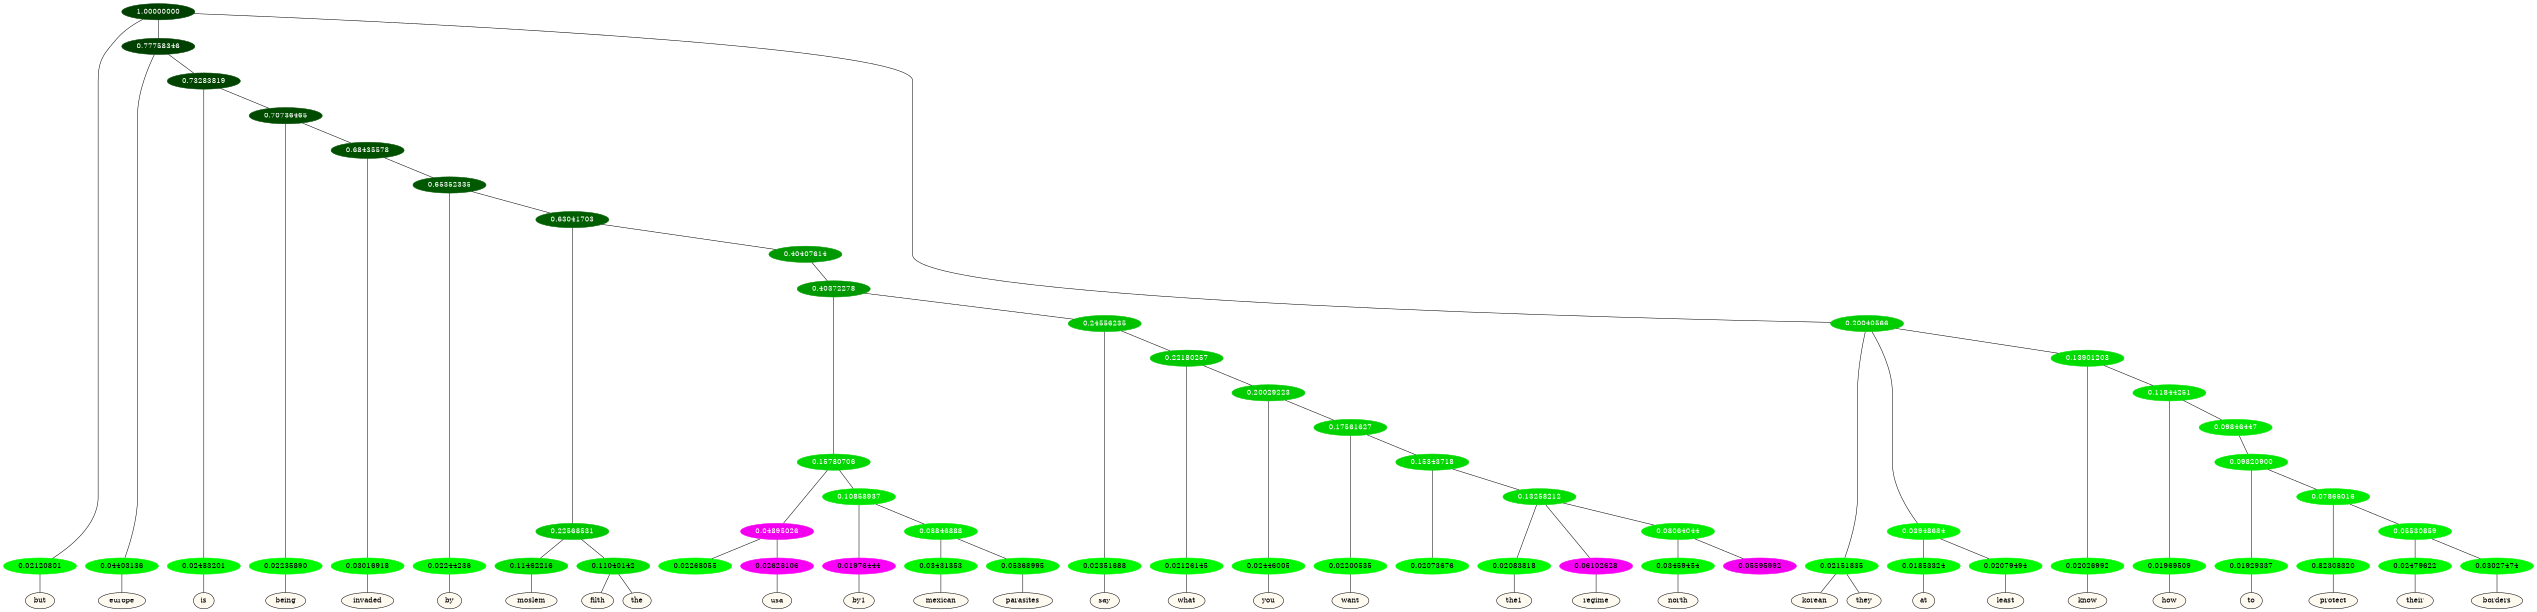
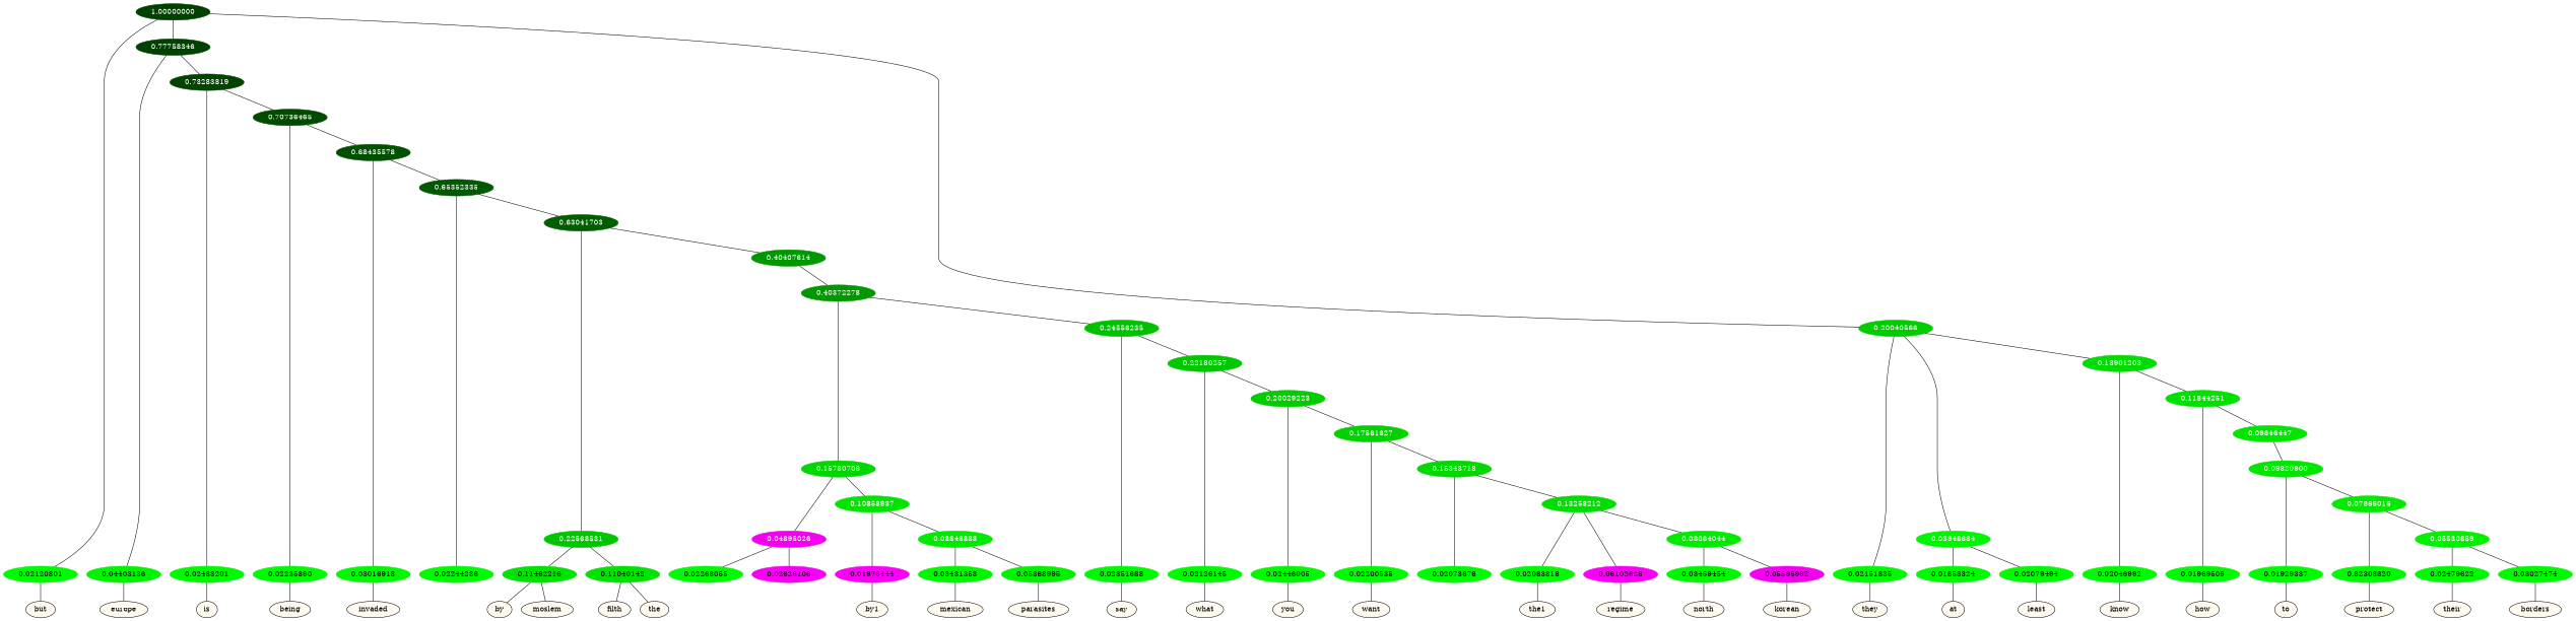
  graph {
    node [color=black format=png nodesep=0.001 ordering=out overlap_scaling=0.01 ranksep=0.001 style=filled fontcolor=black]
    n1 [fillcolor=floralwhite height=0.15 label=europe style="filled,solid" width=0.15 fontcolor=""]
    n2 [fillcolor=floralwhite height=0.15 label=is style="filled,solid" width=0.15 fontcolor=""]
    n3 [fillcolor=floralwhite height=0.15 label=being style="filled,solid" width=0.15 fontcolor=""]
    n4 [fillcolor=floralwhite height=0.15 label=invaded style="filled,solid" width=0.15 fontcolor=""]
    n5 [fillcolor=floralwhite height=0.15 label=by style="filled,solid" width=0.15 fontcolor=""]
    n6 [fillcolor=floralwhite height=0.15 label=moslem style="filled,solid" width=0.15 fontcolor=""]
    n7 [fillcolor=floralwhite height=0.15 label=filth style="filled,solid" width=0.15 fontcolor=""]
    n8 [fillcolor=floralwhite height=0.15 label=the style="filled,solid" width=0.15 fontcolor=""]
-   n9 [fillcolor=floralwhite height=0.15 label=usa style="filled,solid" width=0.15 fontcolor=""]
    n10 [fillcolor=floralwhite height=0.15 label=by1 style="filled,solid" width=0.15 fontcolor=""]
    n11 [fillcolor=floralwhite height=0.15 label=mexican style="filled,solid" width=0.15 fontcolor=""]
    n12 [fillcolor=floralwhite height=0.15 label=parasites style="filled,solid" width=0.15 fontcolor=""]
    n13 [fillcolor=floralwhite height=0.15 label=say style="filled,solid" width=0.15 fontcolor=""]
    n14 [fillcolor=floralwhite height=0.15 label=what style="filled,solid" width=0.15 fontcolor=""]
    n15 [fillcolor=floralwhite height=0.15 label=you style="filled,solid" width=0.15 fontcolor=""]
    n16 [fillcolor=floralwhite height=0.15 label=want style="filled,solid" width=0.15 fontcolor=""]
    n17 [fillcolor=floralwhite height=0.15 label=the1 style="filled,solid" width=0.15 fontcolor=""]
    n18 [fillcolor=floralwhite height=0.15 label=north style="filled,solid" width=0.15 fontcolor=""]
    n19 [fillcolor=floralwhite height=0.15 label=korean style="filled,solid" width=0.15 fontcolor=""]
    n20 [fillcolor=floralwhite height=0.15 label=regime style="filled,solid" width=0.15 fontcolor=""]
    n21 [fillcolor=floralwhite height=0.15 label=but style="filled,solid" width=0.15 fontcolor=""]
    n22 [fillcolor=floralwhite height=0.15 label=at style="filled,solid" width=0.15 fontcolor=""]
    n23 [fillcolor=floralwhite height=0.15 label=least style="filled,solid" width=0.15 fontcolor=""]
    n24 [fillcolor=floralwhite height=0.15 label=they style="filled,solid" width=0.15 fontcolor=""]
    n25 [fillcolor=floralwhite height=0.15 label=know style="filled,solid" width=0.15 fontcolor=""]
    n26 [fillcolor=floralwhite height=0.15 label=how style="filled,solid" width=0.15 fontcolor=""]
    n27 [fillcolor=floralwhite height=0.15 label=to style="filled,solid" width=0.15 fontcolor=""]
    n28 [fillcolor=floralwhite height=0.15 label=protect style="filled,solid" width=0.15 fontcolor=""]
    n29 [fillcolor=floralwhite height=0.15 label=their style="filled,solid" width=0.15 fontcolor=""]
    n30 [fillcolor=floralwhite height=0.15 label=borders style="filled,solid" width=0.15 fontcolor=""]
    n31 [color="0.334 1.000 0.956" height=0.15 label=0.04403136 width=0.15]
    n32 [color="0.334 1.000 0.975" height=0.15 label=0.02483201 width=0.15]
    n33 [color="0.334 1.000 0.978" height=0.15 label=0.02235890 width=0.15]
    n34 [color="0.334 1.000 0.970" height=0.15 label=0.03016918 width=0.15]
    n35 [color="0.334 1.000 0.978" height=0.15 label=0.02244236 width=0.15]
    n36 [color="0.334 1.000 0.885" height=0.15 label=0.11462216 width=0.15]
    n37 [color="0.334 1.000 0.890" height=0.15 label=0.11040142 width=0.15]
    n38 [color="0.334 1.000 0.977" height=0.15 label=0.02268055 width=0.15]
    n39 [color="0.835 1.000 0.974" height=0.15 label=0.02626106 width=0.15]
    n40 [color="0.835 1.000 0.980" height=0.15 label=0.01976444 width=0.15]
    n41 [color="0.334 1.000 0.966" height=0.15 label=0.03431353 width=0.15]
    n42 [color="0.334 1.000 0.946" height=0.15 label=0.05368995 width=0.15]
    n43 [color="0.334 1.000 0.976" height=0.15 label=0.02351688 width=0.15]
    n44 [color="0.334 1.000 0.979" height=0.15 label=0.02126145 width=0.15]
    n45 [color="0.334 1.000 0.976" height=0.15 label=0.02446005 width=0.15]
    n46 [color="0.334 1.000 0.978" height=0.15 label=0.02200535 width=0.15]
    n47 [color="0.334 1.000 0.979" height=0.15 label=0.02073676 width=0.15]
    n48 [color="0.334 1.000 0.979" height=0.15 label=0.02083818 width=0.15]
    n49 [color="0.334 1.000 0.965" height=0.15 label=0.03459454 width=0.15]
    n50 [color="0.835 1.000 0.954" height=0.15 label=0.05595992 width=0.15]
    n51 [color="0.835 1.000 0.969" height=0.15 label=0.06102628 width=0.15]
    n52 [color="0.334 1.000 0.979" height=0.15 label=0.02120801 width=0.15]
    n53 [color="0.334 1.000 0.981" height=0.15 label=0.01853324 width=0.15]
    n54 [color="0.334 1.000 0.979" height=0.15 label=0.02079494 width=0.15]
    n55 [color="0.334 1.000 0.978" height=0.15 label=0.02151835 width=0.15]
-   n56 [color="0.334 1.000 0.980" height=0.15 label=0.02026992 width=0.15]
+   n56 [color="0.334 1.000 0.980" height=0.15 label=0.02046992 width=0.15]
    n57 [color="0.334 1.000 0.980" height=0.15 label=0.01969509 width=0.15]
    n58 [color="0.334 1.000 0.981" height=0.15 label=0.01929337 width=0.15]
    n59 [color="0.334 1.000 0.977" height=0.15 label=0.82308320 width=0.15]
    n60 [color="0.334 1.000 0.975" height=0.15 label=0.02479622 width=0.15]
    n61 [color="0.334 1.000 0.970" height=0.15 label=0.03027474 width=0.15]
    n62 [color="0.334 1.000 0.250" fontcolor=grey99 height=0.15 label=1.00000000 width=0.15]
    n63 [color="0.334 1.000 0.250" fontcolor=grey99 height=0.15 label=0.77758346 width=0.15]
    n64 [color="0.334 1.000 0.800" fontcolor=grey99 height=0.15 label=0.20040566 width=0.15]
    n65 [color="0.334 1.000 0.267" fontcolor=grey99 height=0.15 label=0.73283819 width=0.15]
    n66 [color="0.334 1.000 0.961" fontcolor=grey99 height=0.15 label=0.03948684 width=0.15]
    n67 [color="0.334 1.000 0.861" fontcolor=grey99 height=0.15 label=0.13901203 width=0.15]
    n68 [color="0.334 1.000 0.293" fontcolor=grey99 height=0.15 label=0.70736465 width=0.15]
    n69 [color="0.334 1.000 0.882" fontcolor=grey99 height=0.15 label=0.11844251 width=0.15]
    n70 [color="0.334 1.000 0.316" fontcolor=grey99 height=0.15 label=0.68435578 width=0.15]
    n71 [color="0.334 1.000 0.902" fontcolor=grey99 height=0.15 label=0.09846447 width=0.15]
    n72 [color="0.334 1.000 0.346" fontcolor=grey99 height=0.15 label=0.65352335 width=0.15]
    n73 [color="0.334 1.000 0.902" fontcolor=grey99 height=0.15 label=0.09820900 width=0.15]
    n74 [color="0.334 1.000 0.370" fontcolor=grey99 height=0.15 label=0.63041703 width=0.15]
    n75 [color="0.334 1.000 0.921" fontcolor=grey99 height=0.15 label=0.07866016 width=0.15]
    n76 [color="0.334 1.000 0.774" fontcolor=grey99 height=0.15 label=0.22568531 width=0.15]
    n77 [color="0.334 1.000 0.596" fontcolor=grey99 height=0.15 label=0.40407614 width=0.15]
    n78 [color="0.334 1.000 0.945" fontcolor=grey99 height=0.15 label=0.05530859 width=0.15]
    n79 [color="0.334 1.000 0.596" fontcolor=grey99 height=0.15 label=0.40372278 width=0.15]
    n80 [color="0.334 1.000 0.842" fontcolor=grey99 height=0.15 label=0.15780706 width=0.15]
    n81 [color="0.334 1.000 0.754" fontcolor=grey99 height=0.15 label=0.24556235 width=0.15]
    n82 [color="0.835 1.000 0.951" fontcolor=grey99 height=0.15 label=0.04895026 width=0.15]
    n83 [color="0.334 1.000 0.891" fontcolor=grey99 height=0.15 label=0.10858937 width=0.15]
    n84 [color="0.334 1.000 0.778" fontcolor=grey99 height=0.15 label=0.22180257 width=0.15]
    n85 [color="0.334 1.000 0.912" fontcolor=grey99 height=0.15 label=0.08846888 width=0.15]
    n86 [color="0.334 1.000 0.800" fontcolor=grey99 height=0.15 label=0.20029223 width=0.15]
    n87 [color="0.334 1.000 0.824" fontcolor=grey99 height=0.15 label=0.17561627 width=0.15]
    n88 [color="0.334 1.000 0.847" fontcolor=grey99 height=0.15 label=0.15343718 width=0.15]
    n89 [color="0.334 1.000 0.867" fontcolor=grey99 height=0.15 label=0.13258212 width=0.15]
    n90 [color="0.334 1.000 0.919" fontcolor=grey99 height=0.15 label=0.08064044 width=0.15]
    subgraph sub_1 {
      rank=same
      n1
      n2
      n3
      n4
      n5
      n6
      n7
      n8
-     n9
      n10
      n11
      n12
      n13
      n14
      n15
      n16
      n17
      n18
      n19
      n20
      n21
      n22
      n23
      n24
      n25
      n26
      n27
      n28
      n29
      n30
    }
    subgraph sub_2 {
      rank=same
      n31
      n32
      n33
      n34
      n35
      n36
      n37
      n38
      n39
      n40
      n41
      n42
      n43
      n44
      n45
      n46
      n47
      n48
      n49
      n50
      n51
      n52
      n53
      n54
      n55
      n56
      n57
      n58
      n59
      n60
      n61
    }
    n31 -- n1
    n32 -- n2
    n33 -- n3
    n34 -- n4
-   n35 -- n5
+   n36 -- n5
    n36 -- n6
    n37 -- n7
    n37 -- n8
-   n39 -- n9
    n40 -- n10
    n41 -- n11
    n42 -- n12
    n43 -- n13
    n44 -- n14
    n45 -- n15
    n46 -- n16
    n48 -- n17
    n49 -- n18
-   n55 -- n19
+   n50 -- n19
    n51 -- n20
    n52 -- n21
    n53 -- n22
    n54 -- n23
    n55 -- n24
    n56 -- n25
    n57 -- n26
    n58 -- n27
    n59 -- n28
    n60 -- n29
    n61 -- n30
    n62 -- n52
    n62 -- n63
    n62 -- n64
    n63 -- n31
    n63 -- n65
    n64 -- n55
    n64 -- n66
    n64 -- n67
    n65 -- n32
    n65 -- n68
    n66 -- n53
    n66 -- n54
    n67 -- n56
    n67 -- n69
    n68 -- n33
    n68 -- n70
    n69 -- n57
    n69 -- n71
    n70 -- n34
    n70 -- n72
    n71 -- n73
    n72 -- n35
    n72 -- n74
    n73 -- n58
    n73 -- n75
    n74 -- n76
    n74 -- n77
    n75 -- n59
    n75 -- n78
    n76 -- n36
    n76 -- n37
    n77 -- n79
    n78 -- n60
    n78 -- n61
    n79 -- n80
    n79 -- n81
    n80 -- n82
    n80 -- n83
    n81 -- n43
    n81 -- n84
    n82 -- n38
    n82 -- n39
    n83 -- n40
    n83 -- n85
    n84 -- n44
    n84 -- n86
    n85 -- n41
    n85 -- n42
    n86 -- n45
    n86 -- n87
    n87 -- n46
    n87 -- n88
    n88 -- n47
    n88 -- n89
    n89 -- n48
    n89 -- n51
    n89 -- n90
    n90 -- n49
    n90 -- n50
  }
